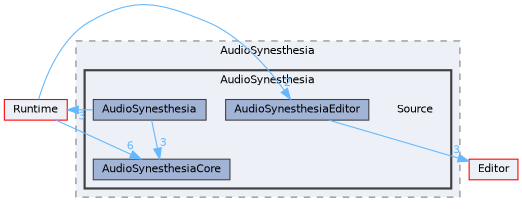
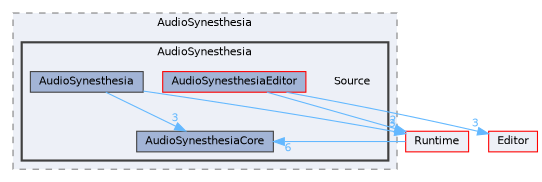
  digraph {
    compound=true
    fontname="DejaVu Sans"
    node [fontname="DejaVu Sans" fontsize=10 shape=box color=grey25 fillcolor="#a2b4d6" style=filled]
    edge [color=steelblue1 fontcolor=steelblue1 fontname="DejaVu Sans" fontsize=10 headlabel=3 labeldistance=1.5 labelfontname=Helvetica labelfontsize=10]
    n1 [height=0.2 label=Source shape=plaintext width=0.4 color="" fillcolor="" style=""]
    n2 [height=0.2 label=AudioSynesthesia width=0.4]
    n3 [height=0.2 label=AudioSynesthesiaCore width=0.4]
-   n4 [height=0.2 label=AudioSynesthesiaEditor width=0.4]
+   n4 [color=red height=0.2 label=AudioSynesthesiaEditor width=0.4]
    n5 [color=red fillcolor="#edf0f7" height=0.2 label=Runtime width=0.4]
    n6 [color=red fillcolor="#edf0f7" height=0.2 label=Editor width=0.4]
    subgraph cluster_1 {
      bgcolor="#edf0f7"
      fontsize=10
      label=AudioSynesthesia
      pencolor=grey50
      style="filled,dashed"
      subgraph cluster_2 {
        bgcolor="#edf0f7"
        fontsize=10
        label=AudioSynesthesia
        pencolor=grey25
        style="filled,bold"
        n1
        n2
        n3
        n4
      }
    }
    n2 -> n3
    n2 -> n5
-   n5 -> n4 [headlabel=2]
+   n4 -> n5 [headlabel=2]
    n4 -> n6
    n5 -> n3 [headlabel=6]
  }
